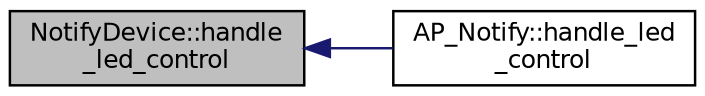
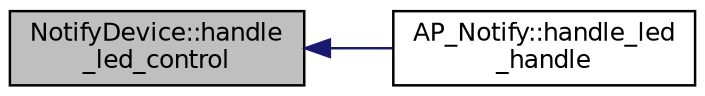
  digraph {
    rankdir=LR
    node [color=black fontname=Helvetica fontsize=10 shape=record style=filled]
    n1 [fillcolor=grey75 fontcolor=black height=0.2 label="NotifyDevice::handle\l_led_control" width=0.4]
-   n2 [fillcolor=white height=0.2 label="AP_Notify::handle_led\l_control" width=0.4]
+   n2 [fillcolor=white height=0.2 label="AP_Notify::handle_led\l_handle" width=0.4]
    n1 -> n2 [color=midnightblue dir=back fontname=Helvetica fontsize=10 labelfontname=Helvetica labelfontsize=10 style=solid]
  }
